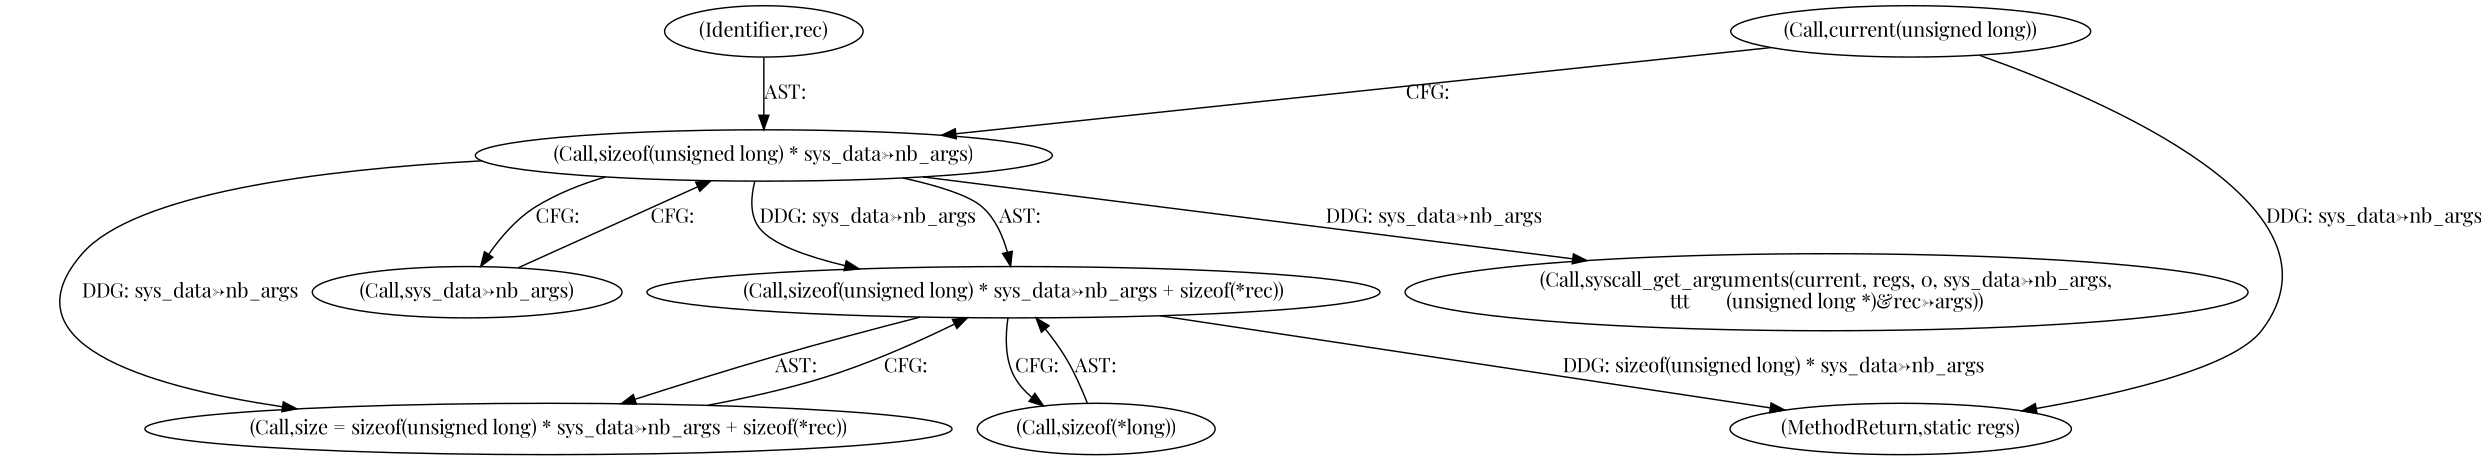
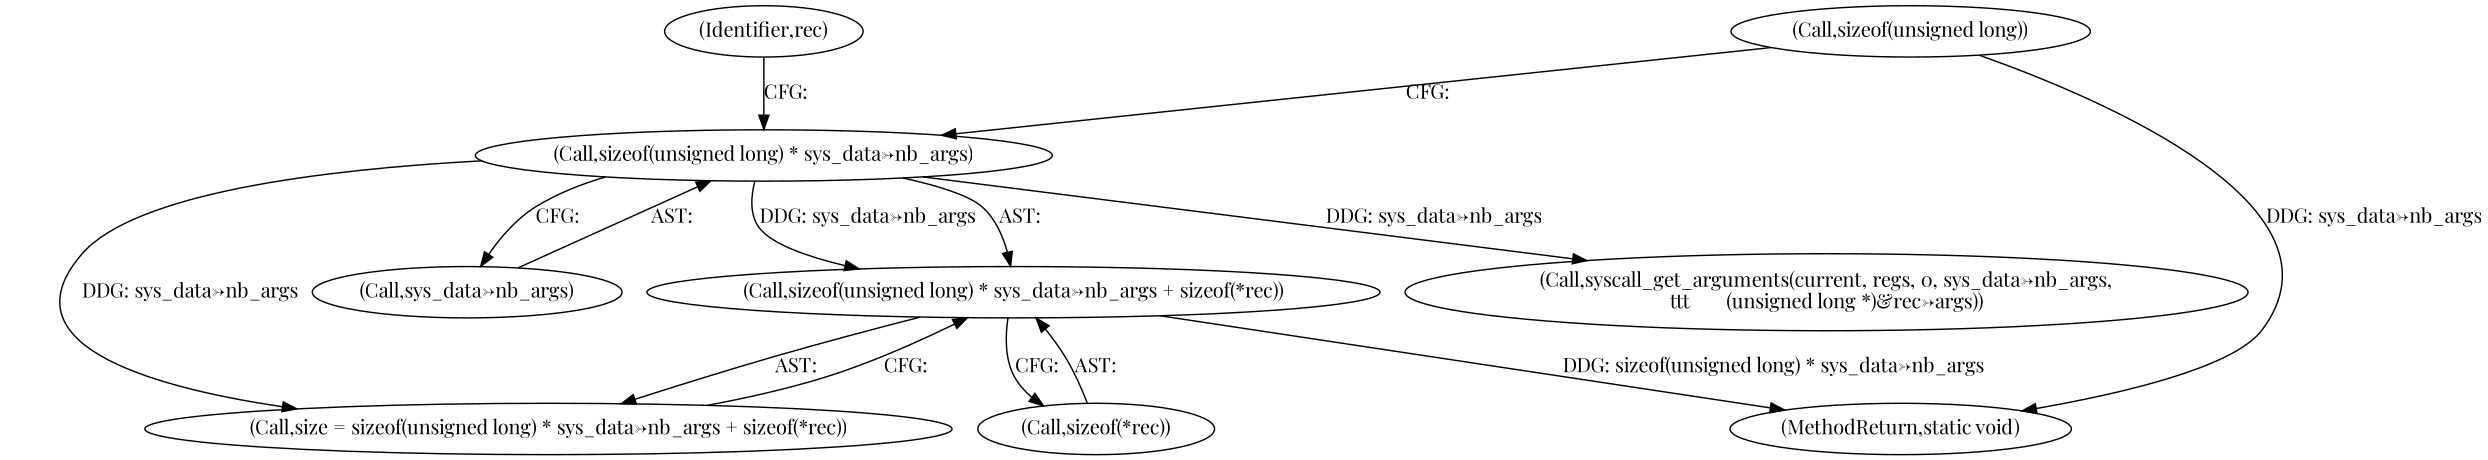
  digraph {
    fontname="Playfair Display"
    node [fontname="Playfair Display"]
    edge [fontname="Playfair Display"]
    n1 [label="(Call,sizeof(unsigned long) * sys_data->nb_args + sizeof(*rec))"]
    n2 [label="(Call,size = sizeof(unsigned long) * sys_data->nb_args + sizeof(*rec))"]
-   n3 [label="(Call,sizeof(*long))"]
-   n4 [label="(MethodReturn,static regs)"]
+   n3 [label="(Call,sizeof(*rec))"]
+   n4 [label="(MethodReturn,static void)"]
    n5 [label="(Call,sizeof(unsigned long) * sys_data->nb_args)"]
    n6 [label="(Call,sys_data->nb_args)"]
    n7 [label="(Call,syscall_get_arguments(current, regs, 0, sys_data->nb_args,\n\t\t\t       (unsigned long *)&rec->args))"]
    n8 [label="(Identifier,rec)"]
-   n9 [label="(Call,current(unsigned long))"]
+   n9 [label="(Call,sizeof(unsigned long))"]
    n1 -> n2 [label="AST: "]
    n1 -> n3 [label="CFG: "]
    n1 -> n4 [label="DDG: sizeof(unsigned long) * sys_data->nb_args"]
    n2 -> n1 [label="CFG: "]
    n3 -> n1 [label="AST: "]
    n5 -> n1 [label="AST: "]
    n5 -> n1 [label="DDG: sys_data->nb_args"]
    n5 -> n2 [label="DDG: sys_data->nb_args"]
    n5 -> n6 [label="CFG: "]
    n5 -> n7 [label="DDG: sys_data->nb_args"]
-   n6 -> n5 [label="CFG: "]
-   n8 -> n5 [label="AST: "]
+   n6 -> n5 [label="AST: "]
+   n8 -> n5 [label="CFG: "]
    n9 -> n4 [label="DDG: sys_data->nb_args"]
    n9 -> n5 [label="CFG: "]
  }
